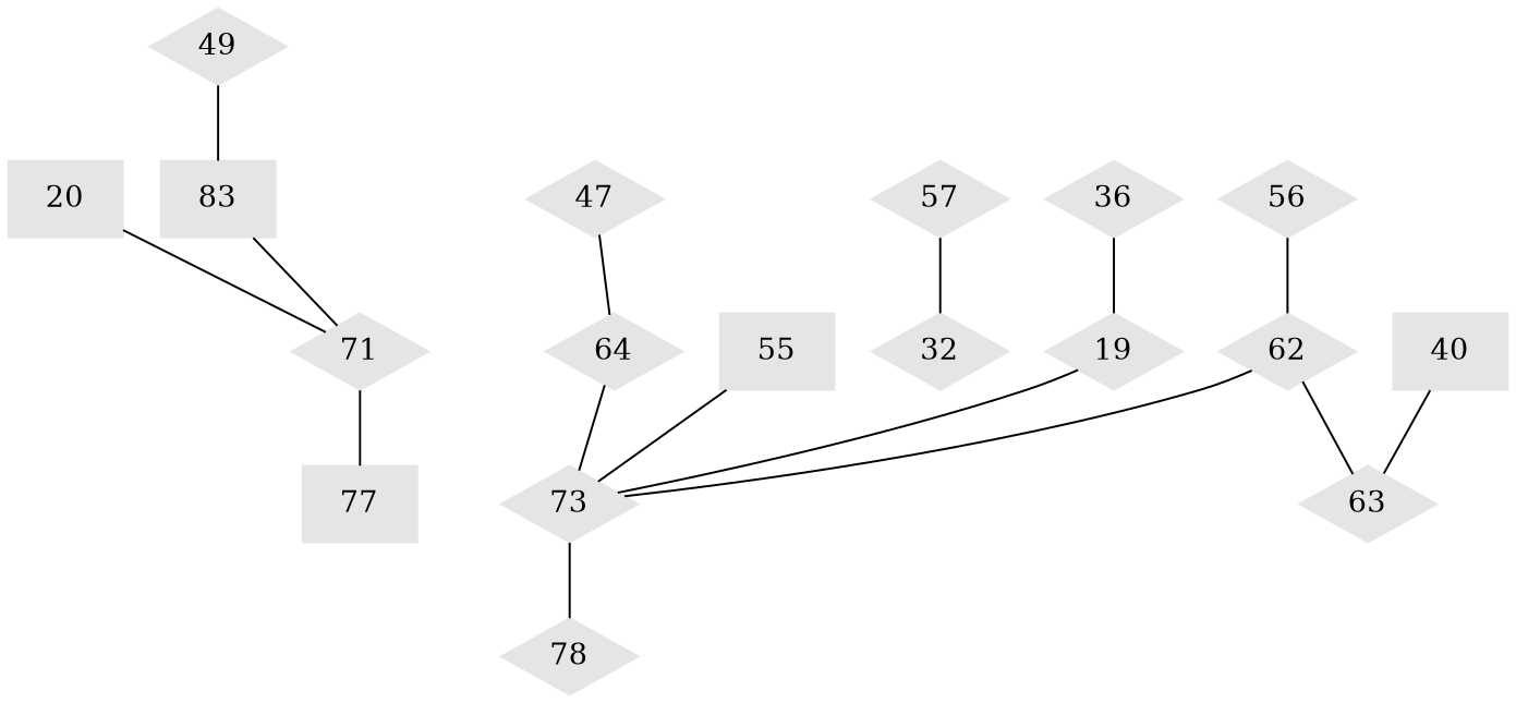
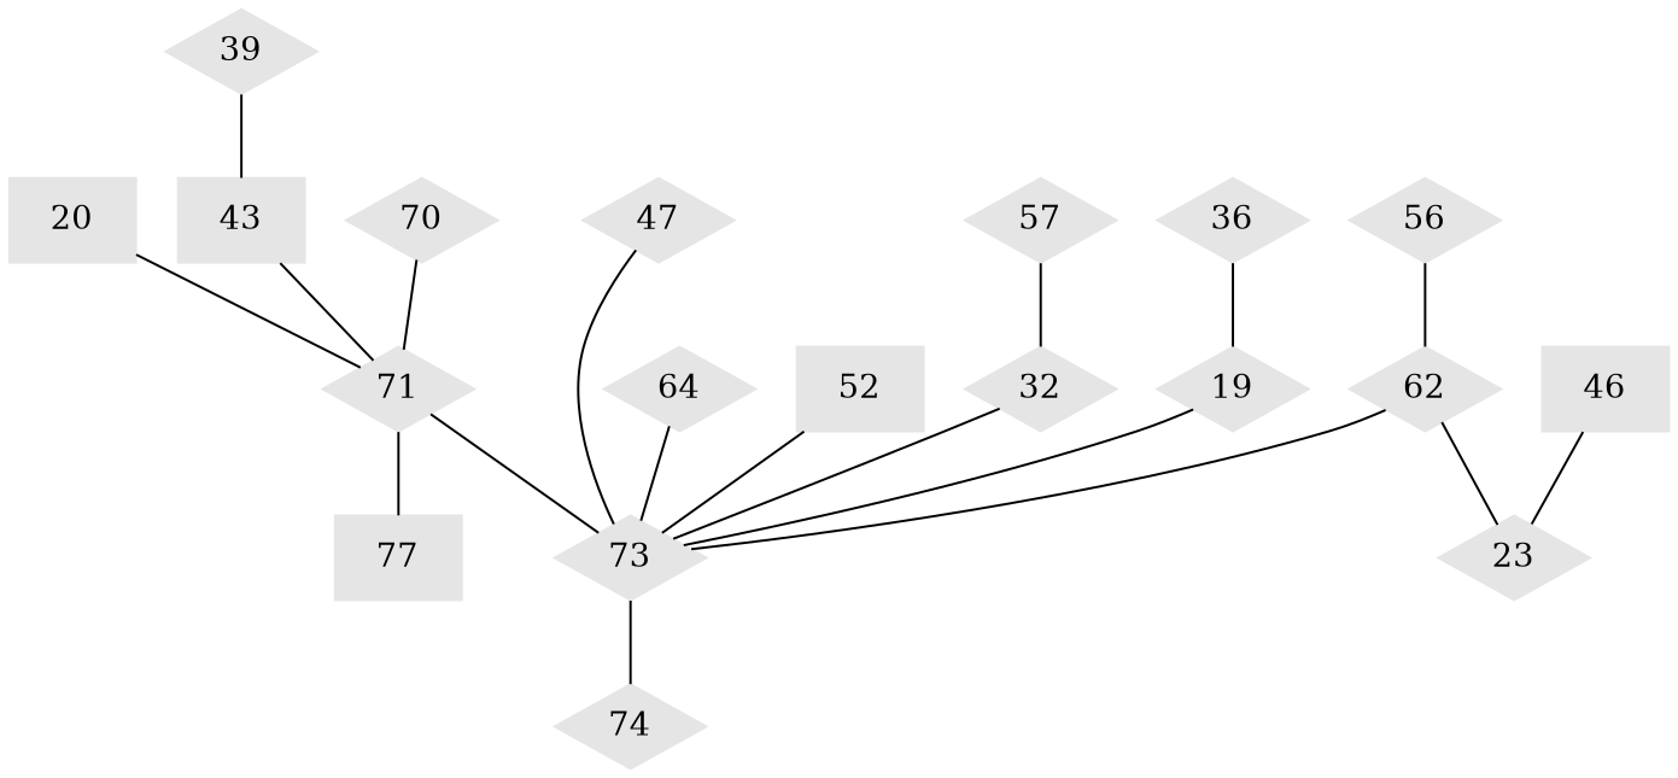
  graph {
    node [color=gray90 shape=diamond style=filled]
    73 [super="+72+5+67+8+14"]
-   74 [super="+66+50" label=78]
+   74 [super="+66+50"]
    19
    71 [super="+48+64"]
    n5 [label=77 shape=box]
    n6 [label=20 shape=box]
    32
    36
-   43 [shape=box label=83]
-   39 [label=49]
-   40 [shape=box super="+26"]
-   63
+   43 [shape=box]
+   39
+   40 [shape=box super="+26" label=46]
+   63 [label=23]
    62 [super="+45+55+58+53+34"]
    47 [super="+11"]
-   52 [shape=box super="+20+51" label=55]
+   52 [shape=box super="+20+51"]
    56 [super="+4"]
    57 [super="+28"]
+   70 [super="+23+21+61"]
    n19 [label=64]
    73 -- 74 [weight=4]
    19 -- 73
+   71 -- 73 [weight=12]
    71 -- n5
    n6 -- 71
+   32 -- 73
    36 -- 19
    43 -- 71
    39 -- 43
    40 -- 63
    62 -- 73 [weight=9]
    62 -- 63
-   47 -- n19 [weight=2]
+   47 -- 73 [weight=2]
    52 -- 73 [weight=2]
    56 -- 62
    57 -- 32 [weight=2]
+   70 -- 71 [weight=2]
    n19 -- 73
  }
